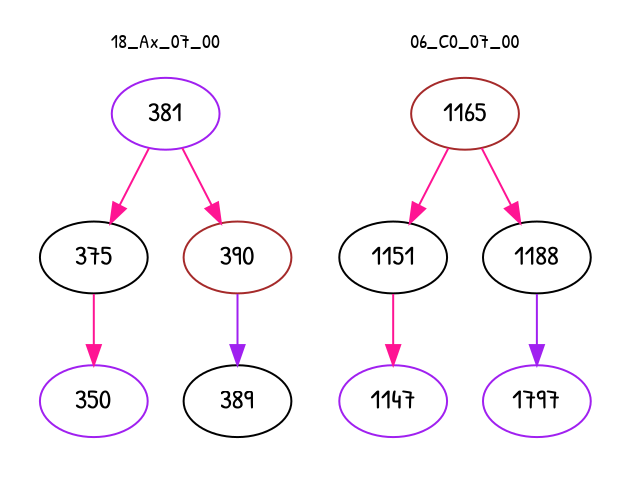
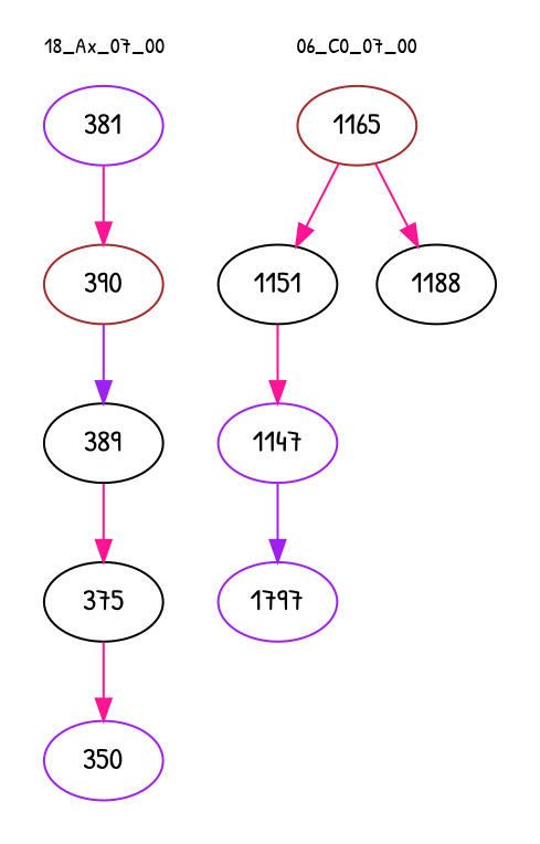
  digraph {
    fontname="Patrick Hand"
    node [color=purple fontname="Patrick Hand"]
    edge [color=deeppink fontname="Patrick Hand"]
    n1 [label=381]
    n2 [color=black label=375]
    n3 [color=brown label=390]
    n4 [label=350]
    n5 [color=black label=389]
    n6 [color=brown label=1165]
    n7 [color=black label=1151]
    n8 [color=black label=1188]
    n9 [label=1147]
    n10 [label=1797]
    subgraph cluster_1 {
      color=white
      fontsize=10
      label="18_Ax_07_00"
      n1
      n2
      n3
      n4
      n5
    }
    subgraph cluster_2 {
      color=white
      fontsize=10
      label="06_C0_07_00"
      n6
      n7
      n8
      n9
      n10
    }
-   n1 -> n2
+   n5 -> n2
    n1 -> n3
    n2 -> n4
    n3 -> n5 [color=purple]
    n6 -> n7
    n6 -> n8
    n7 -> n9
-   n8 -> n10 [color=purple]
+   n9 -> n10 [color=purple]
  }
